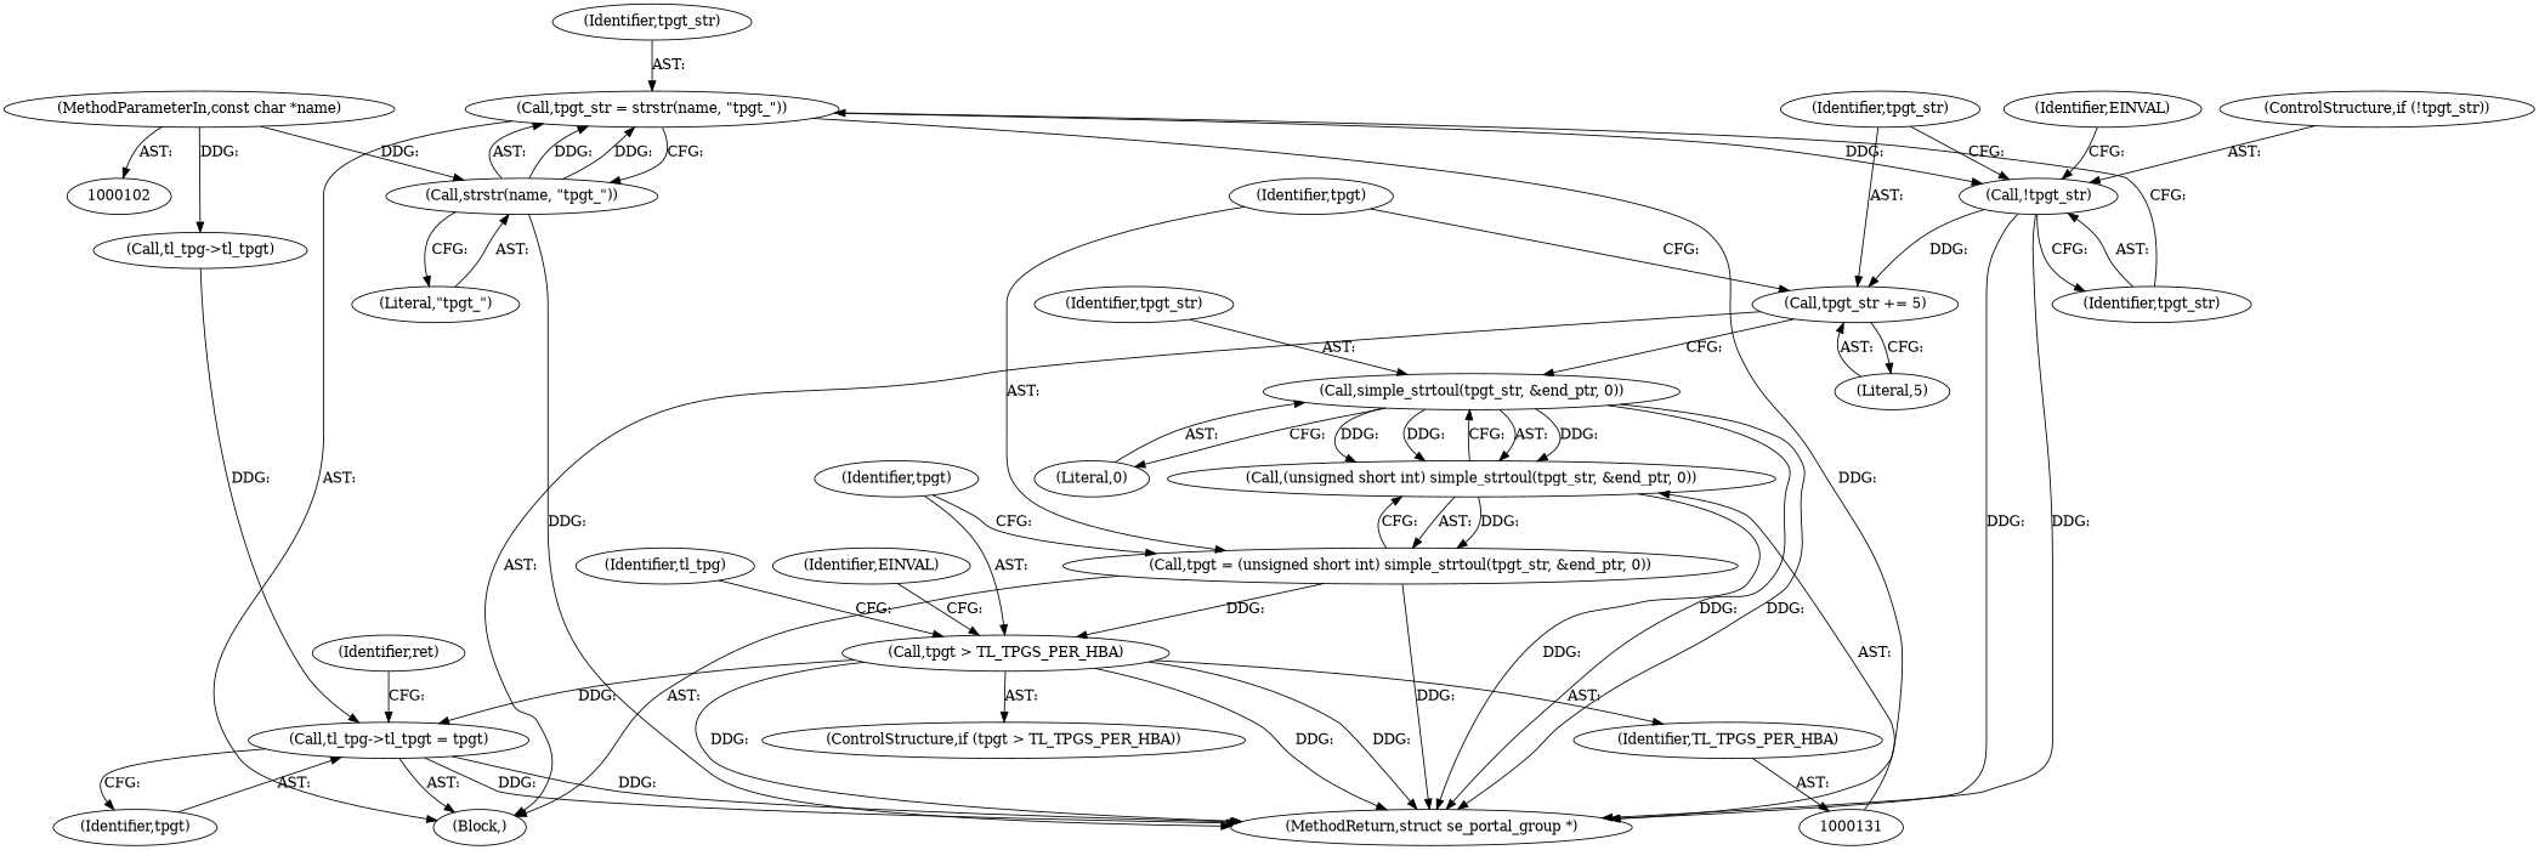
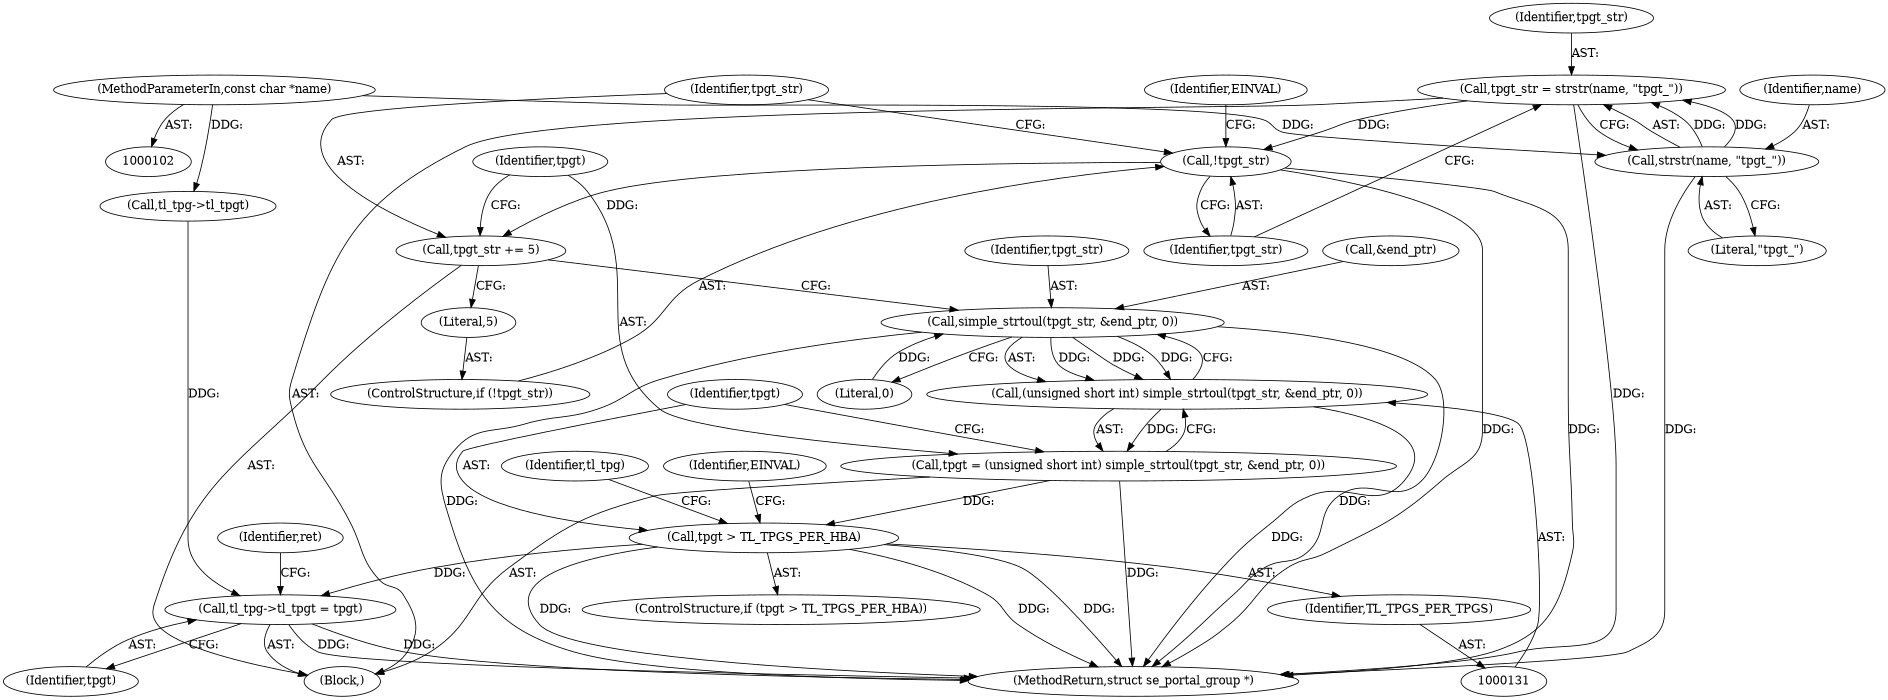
  digraph {
    n1 [label="(Call,tpgt_str = strstr(name, \"tpgt_\"))"]
    n2 [label="(Call,strstr(name, \"tpgt_\"))"]
    n3 [label="(Call,!tpgt_str)"]
    n4 [label="(MethodReturn,struct se_portal_group *)"]
    n5 [label="(Block,)"]
    n6 [label="(Literal,\"tpgt_\")"]
    n7 [label="(Call,tpgt_str += 5)"]
    n8 [label="(Identifier,tpgt_str)"]
    n9 [label="(MethodParameterIn,const char *name)"]
    1000102
    n11 [label="(Call,tl_tpg->tl_tpgt)"]
    n12 [label="(Call,simple_strtoul(tpgt_str, &end_ptr, 0))"]
    n13 [label="(Literal,5)"]
    n14 [label="(ControlStructure,if (!tpgt_str))"]
    n15 [label="(Call,(unsigned short int) simple_strtoul(tpgt_str, &end_ptr, 0))"]
    n16 [label="(Literal,0)"]
    n17 [label="(Call,tpgt = (unsigned short int) simple_strtoul(tpgt_str, &end_ptr, 0))"]
    n18 [label="(Call,tpgt > TL_TPGS_PER_HBA)"]
    n19 [label="(Call,tl_tpg->tl_tpgt = tpgt)"]
    n20 [label="(ControlStructure,if (tpgt > TL_TPGS_PER_HBA))"]
-   n21 [label="(Identifier,TL_TPGS_PER_HBA)"]
+   n21 [label="(Identifier,TL_TPGS_PER_TPGS)"]
    n22 [label="(Identifier,tpgt)"]
    1000131
    n24 [label="(Identifier,tpgt_str)"]
    n25 [label="(Identifier,EINVAL)"]
+   n26 [label="(Call,&end_ptr)"]
+   n27 [label="(Identifier,name)"]
    n28 [label="(Identifier,tpgt)"]
    n29 [label="(Identifier,EINVAL)"]
    n30 [label="(Identifier,tpgt_str)"]
    n31 [label="(Identifier,tpgt)"]
    n32 [label="(Identifier,tpgt_str)"]
    n33 [label="(Identifier,tl_tpg)"]
    n34 [label="(Identifier,ret)"]
    n1 -> n2 [label="CFG: "]
    n1 -> n3 [label="DDG: "]
    n1 -> n4 [label="DDG: "]
    n1 -> n5 [label="AST: "]
    n2 -> n1 [label="AST: "]
    n2 -> n1 [label="DDG: "]
    n2 -> n1 [label="DDG: "]
    n2 -> n4 [label="DDG: "]
    n2 -> n6 [label="CFG: "]
    n3 -> n4 [label="DDG: "]
    n3 -> n4 [label="DDG: "]
    n3 -> n7 [label="DDG: "]
    n3 -> n8 [label="CFG: "]
    n6 -> n2 [label="AST: "]
    n7 -> n5 [label="AST: "]
    n7 -> n12 [label="CFG: "]
    n7 -> n13 [label="CFG: "]
    n8 -> n1 [label="CFG: "]
    n8 -> n3 [label="AST: "]
    n9 -> n2 [label="DDG: "]
    n9 -> 1000102 [label="AST: "]
    n9 -> n11 [label="DDG: "]
    n11 -> n19 [label="DDG: "]
    n12 -> n4 [label="DDG: "]
    n12 -> n4 [label="DDG: "]
    n12 -> n15 [label="AST: "]
    n12 -> n15 [label="DDG: "]
    n12 -> n15 [label="DDG: "]
    n12 -> n15 [label="DDG: "]
    n12 -> n16 [label="CFG: "]
-   n13 -> n7 [label="AST: "]
+   n13 -> n14 [label="AST: "]
    n14 -> n3 [label="AST: "]
    n15 -> n4 [label="DDG: "]
    n15 -> n12 [label="CFG: "]
    n15 -> n17 [label="AST: "]
    n15 -> n17 [label="DDG: "]
-   n16 -> n12 [label="AST: "]
+   n16 -> n12 [label="DDG: "]
    n17 -> n4 [label="DDG: "]
    n17 -> n5 [label="AST: "]
    n17 -> n15 [label="CFG: "]
    n17 -> n18 [label="DDG: "]
    n18 -> n4 [label="DDG: "]
    n18 -> n4 [label="DDG: "]
    n18 -> n4 [label="DDG: "]
    n18 -> n19 [label="DDG: "]
    n18 -> n20 [label="AST: "]
    n18 -> n21 [label="AST: "]
    n19 -> n4 [label="DDG: "]
    n19 -> n4 [label="DDG: "]
    n19 -> n5 [label="AST: "]
    n19 -> n22 [label="CFG: "]
    n21 -> 1000131 [label="AST: "]
    n22 -> n19 [label="AST: "]
    1000131 -> n15 [label="AST: "]
    n24 -> n12 [label="AST: "]
    n25 -> n3 [label="CFG: "]
+   n26 -> n12 [label="AST: "]
+   n27 -> n2 [label="AST: "]
    n28 -> n7 [label="CFG: "]
    n28 -> n17 [label="AST: "]
    n29 -> n18 [label="CFG: "]
    n30 -> n3 [label="CFG: "]
    n30 -> n7 [label="AST: "]
    n31 -> n17 [label="CFG: "]
    n31 -> n18 [label="AST: "]
    n32 -> n1 [label="AST: "]
    n33 -> n18 [label="CFG: "]
    n34 -> n19 [label="CFG: "]
  }
